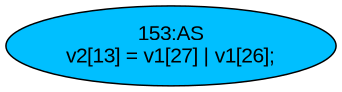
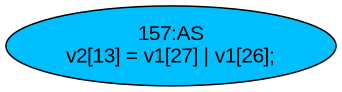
  strict digraph {
    fontname="Liberation Sans"
-   n1 [ast="<pyverilog.vparser.ast.Assign object at 0x7fee230103d0>" def_var="['v2']" fillcolor=deepskyblue label="153:AS\nv2[13] = v1[27] | v1[26];" statements="[]" style=filled typ=Assign use_var="['v1', 'v1']" fontname="Liberation Sans"]
+   n1 [ast="<pyverilog.vparser.ast.Assign object at 0x7fee230103d0>" def_var="['v2']" fillcolor=deepskyblue label="157:AS\nv2[13] = v1[27] | v1[26];" statements="[]" style=filled typ=Assign use_var="['v1', 'v1']" fontname="Liberation Sans"]
  }
